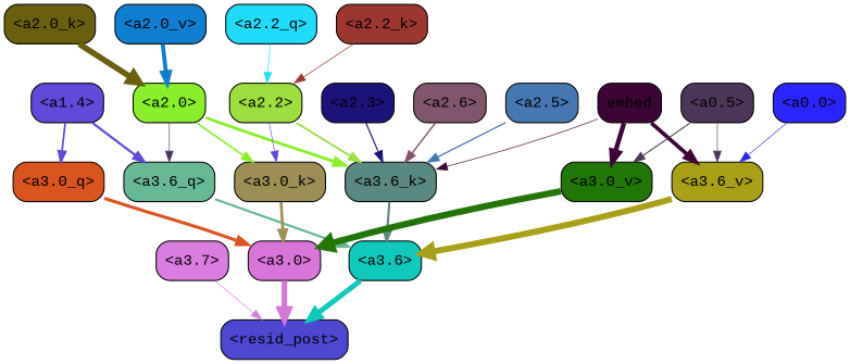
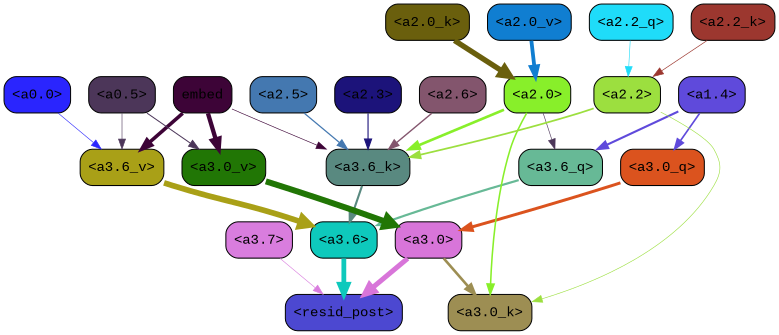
  strict digraph {
    fontname="Liberation Mono"
    splines=true
    node [color=black fontname="Liberation Mono" shape=box style="filled, rounded"]
    edge [color="#4c3659" fontname="Liberation Mono" penwidth=0.6]
    "<a3.7>" [fillcolor="#d97dde"]
    "<resid_post>" [fillcolor="#4c48d1"]
    "<a3.6>" [fillcolor="#0ec9bc"]
    "<a3.0>" [fillcolor="#d875d9"]
    "<a3.6_q>" [fillcolor="#67b996"]
    "<a3.0_q>" [fillcolor="#db531e"]
    "<a3.6_k>" [fillcolor="#598980"]
    "<a3.0_k>" [fillcolor="#9d8e53"]
    "<a3.6_v>" [fillcolor="#a9a017"]
    "<a3.0_v>" [fillcolor="#217605"]
    "<a2.0>" [fillcolor="#88ef2a"]
    "<a1.4>" [fillcolor="#5f4adb"]
    "<a2.6>" [fillcolor="#83556d"]
    "<a2.5>" [fillcolor="#4478b0"]
    "<a2.3>" [fillcolor="#1c137a"]
    "<a2.2>" [fillcolor="#9cdf3f"]
    embed [fillcolor="#3d0437"]
    "<a0.5>" [fillcolor="#4c3659"]
    "<a0.0>" [fillcolor="#2a25fe"]
    "<a2.2_q>" [fillcolor="#1fdcf9"]
    "<a2.2_k>" [fillcolor="#9c372f"]
    "<a2.0_k>" [fillcolor="#6a5f0d"]
    "<a2.0_v>" [fillcolor="#107ed1"]
    "<a3.7>" -> "<resid_post>" [color="#d97dde"]
    "<a3.6>" -> "<resid_post>" [color="#0ec9bc" penwidth=4.748674273490906]
    "<a3.0>" -> "<resid_post>" [color="#d875d9" penwidth=5.004031300544739]
    "<a3.6_q>" -> "<a3.6>" [color="#67b996" penwidth=2.1656854450702667]
    "<a3.0_q>" -> "<a3.0>" [color="#db531e" penwidth=2.95696559548378]
    "<a3.6_k>" -> "<a3.6>" [color="#598980" penwidth=2.086437076330185]
-   "<a3.0_k>" -> "<a3.0>" [color="#9d8e53" penwidth=2.5988530814647675]
+   "<a3.0>" -> "<a3.0_k>" [color="#9d8e53" penwidth=2.5988530814647675]
    "<a3.6_v>" -> "<a3.6>" [color="#a9a017" penwidth=5.669987380504608]
    "<a3.0_v>" -> "<a3.0>" [color="#217605" penwidth=5.9515902400016785]
    "<a2.0>" -> "<a3.6_q>"
    "<a2.0>" -> "<a3.6_k>" [color="#88ef2a" penwidth=2.6423546075820923]
    "<a2.0>" -> "<a3.0_k>" [color="#88ef2a" penwidth=1.5482127666473389]
    "<a1.4>" -> "<a3.6_q>" [color="#5f4adb" penwidth=2.1035547256469727]
    "<a1.4>" -> "<a3.0_q>" [color="#5f4adb" penwidth=1.6541699171066284]
    "<a2.6>" -> "<a3.6_k>" [color="#83556d" penwidth=1.3718644380569458]
    "<a2.5>" -> "<a3.6_k>" [color="#4478b0" penwidth=1.231603980064392]
    "<a2.3>" -> "<a3.6_k>" [color="#1c137a" penwidth=1.1117559671401978]
    "<a2.2>" -> "<a3.6_k>" [color="#9cdf3f" penwidth=1.7315057516098022]
-   "<a2.2>" -> "<a3.0_k>" [color="#5f4adb"]
+   "<a2.2>" -> "<a3.0_k>" [color="#9cdf3f"]
    embed -> "<a3.6_k>" [color="#3d0437" penwidth=0.6229734420776367]
    embed -> "<a3.6_v>" [color="#3d0437" penwidth=3.56406831741333]
    embed -> "<a3.0_v>" [color="#3d0437" penwidth=4.293717980384827]
    "<a0.5>" -> "<a3.6_v>"
    "<a0.5>" -> "<a3.0_v>" [penwidth=0.9916514158248901]
    "<a0.0>" -> "<a3.6_v>" [color="#2a25fe"]
    "<a2.2_q>" -> "<a2.2>" [color="#1fdcf9" penwidth=0.6068362593650818]
    "<a2.2_k>" -> "<a2.2>" [color="#9c372f" penwidth=0.6648573875427246]
    "<a2.0_k>" -> "<a2.0>" [color="#6a5f0d" penwidth=5.364346981048584]
    "<a2.0_v>" -> "<a2.0>" [color="#107ed1" penwidth=3.76983106136322]
  }
